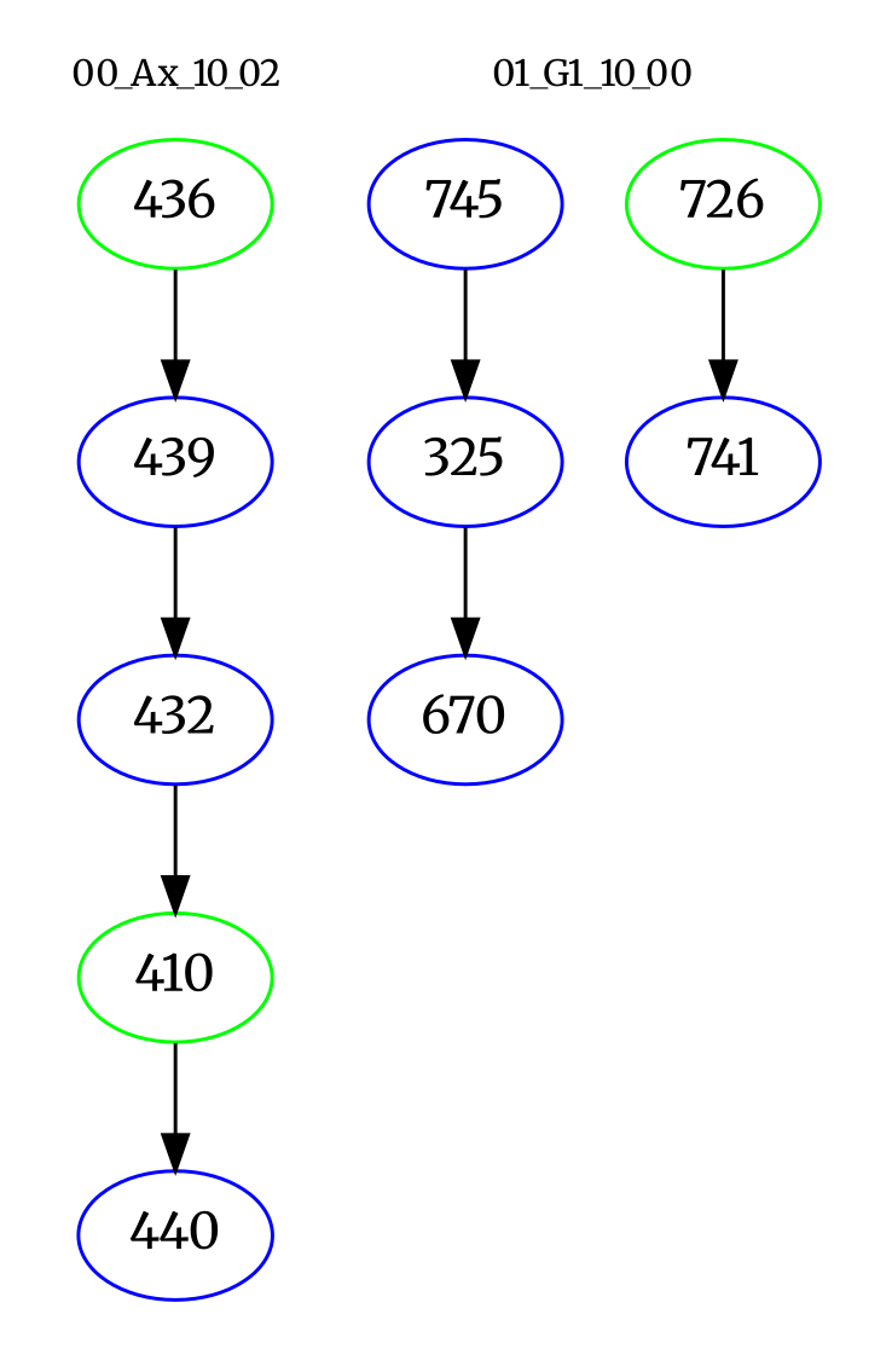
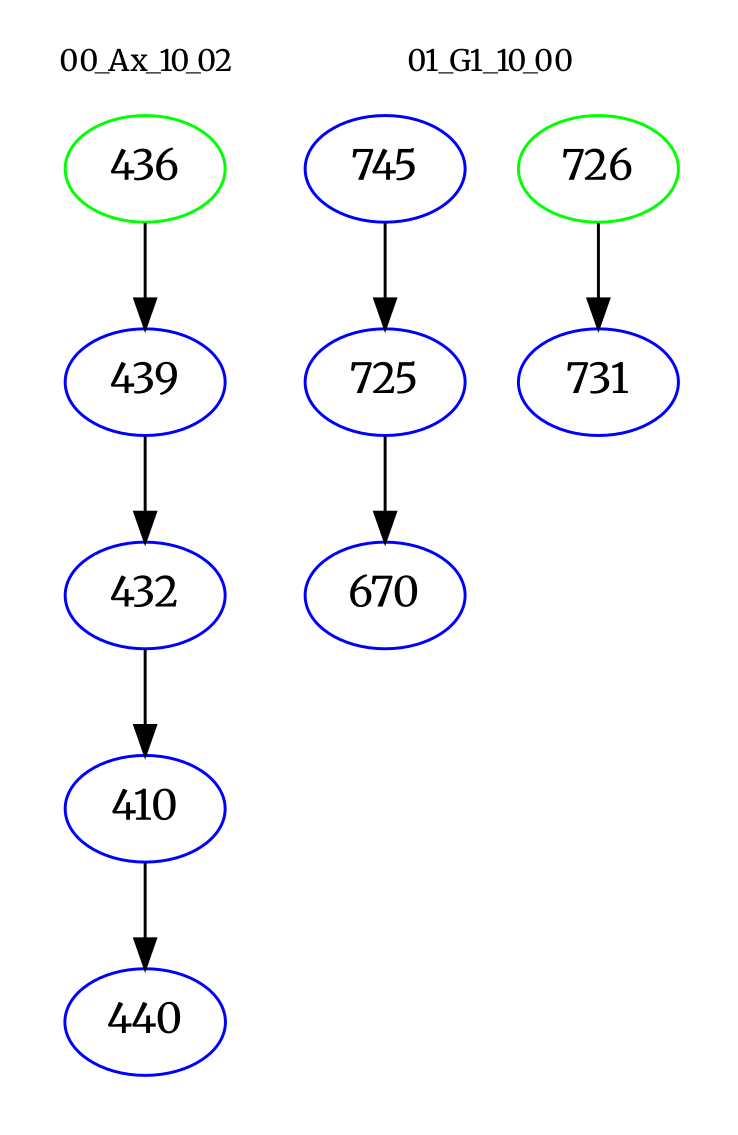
  digraph {
    fontname=Merriweather
    node [color=blue fontname=Merriweather]
    edge [color=black fontname=Merriweather]
    n1 [color=green label=436]
    n2 [label=439]
    n3 [label=432]
-   n4 [color=green label=410]
+   n4 [label=410]
    n5 [label=440]
    n6 [color=green label=726]
-   n7 [label=741]
+   n7 [label=731]
    n8 [label=745]
-   n9 [label=325]
+   n9 [label=725]
    n10 [label=670]
    subgraph cluster_1 {
      color=white
      fontsize=10
      label="00_Ax_10_02"
      n1
      n2
      n3
      n4
      n5
    }
    subgraph cluster_2 {
      color=white
      fontsize=10
      label="01_G1_10_00"
      n6
      n7
      n8
      n9
      n10
    }
    n1 -> n2
    n2 -> n3
    n3 -> n4
    n4 -> n5
    n6 -> n7
    n8 -> n9
    n9 -> n10
  }
